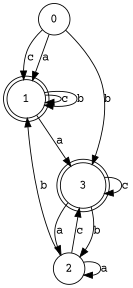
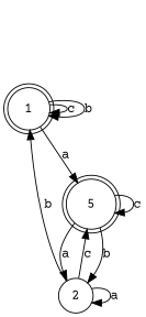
  digraph {
    fontname="Courier Prime"
    node [fontname="Courier Prime" shape=circle]
    edge [fontname="Courier Prime"]
-   n1 [label=0]
    n2 [label=1 shape=doublecircle]
-   n3 [label=3 shape=doublecircle]
+   n3 [label=5 shape=doublecircle]
    n4 [label=2]
-   n1 -> n2 [label=c]
-   n1 -> n2 [label=a]
-   n1 -> n3 [label=b]
    n2 -> n2 [label=c]
    n2 -> n2 [label=b]
    n2 -> n3 [label=a]
    n3 -> n3 [label=c]
    n3 -> n4 [label=b]
    n3 -> n4 [label=a]
    n4 -> n2 [label=b]
    n4 -> n3 [label=c]
    n4 -> n4 [label=a]
  }
